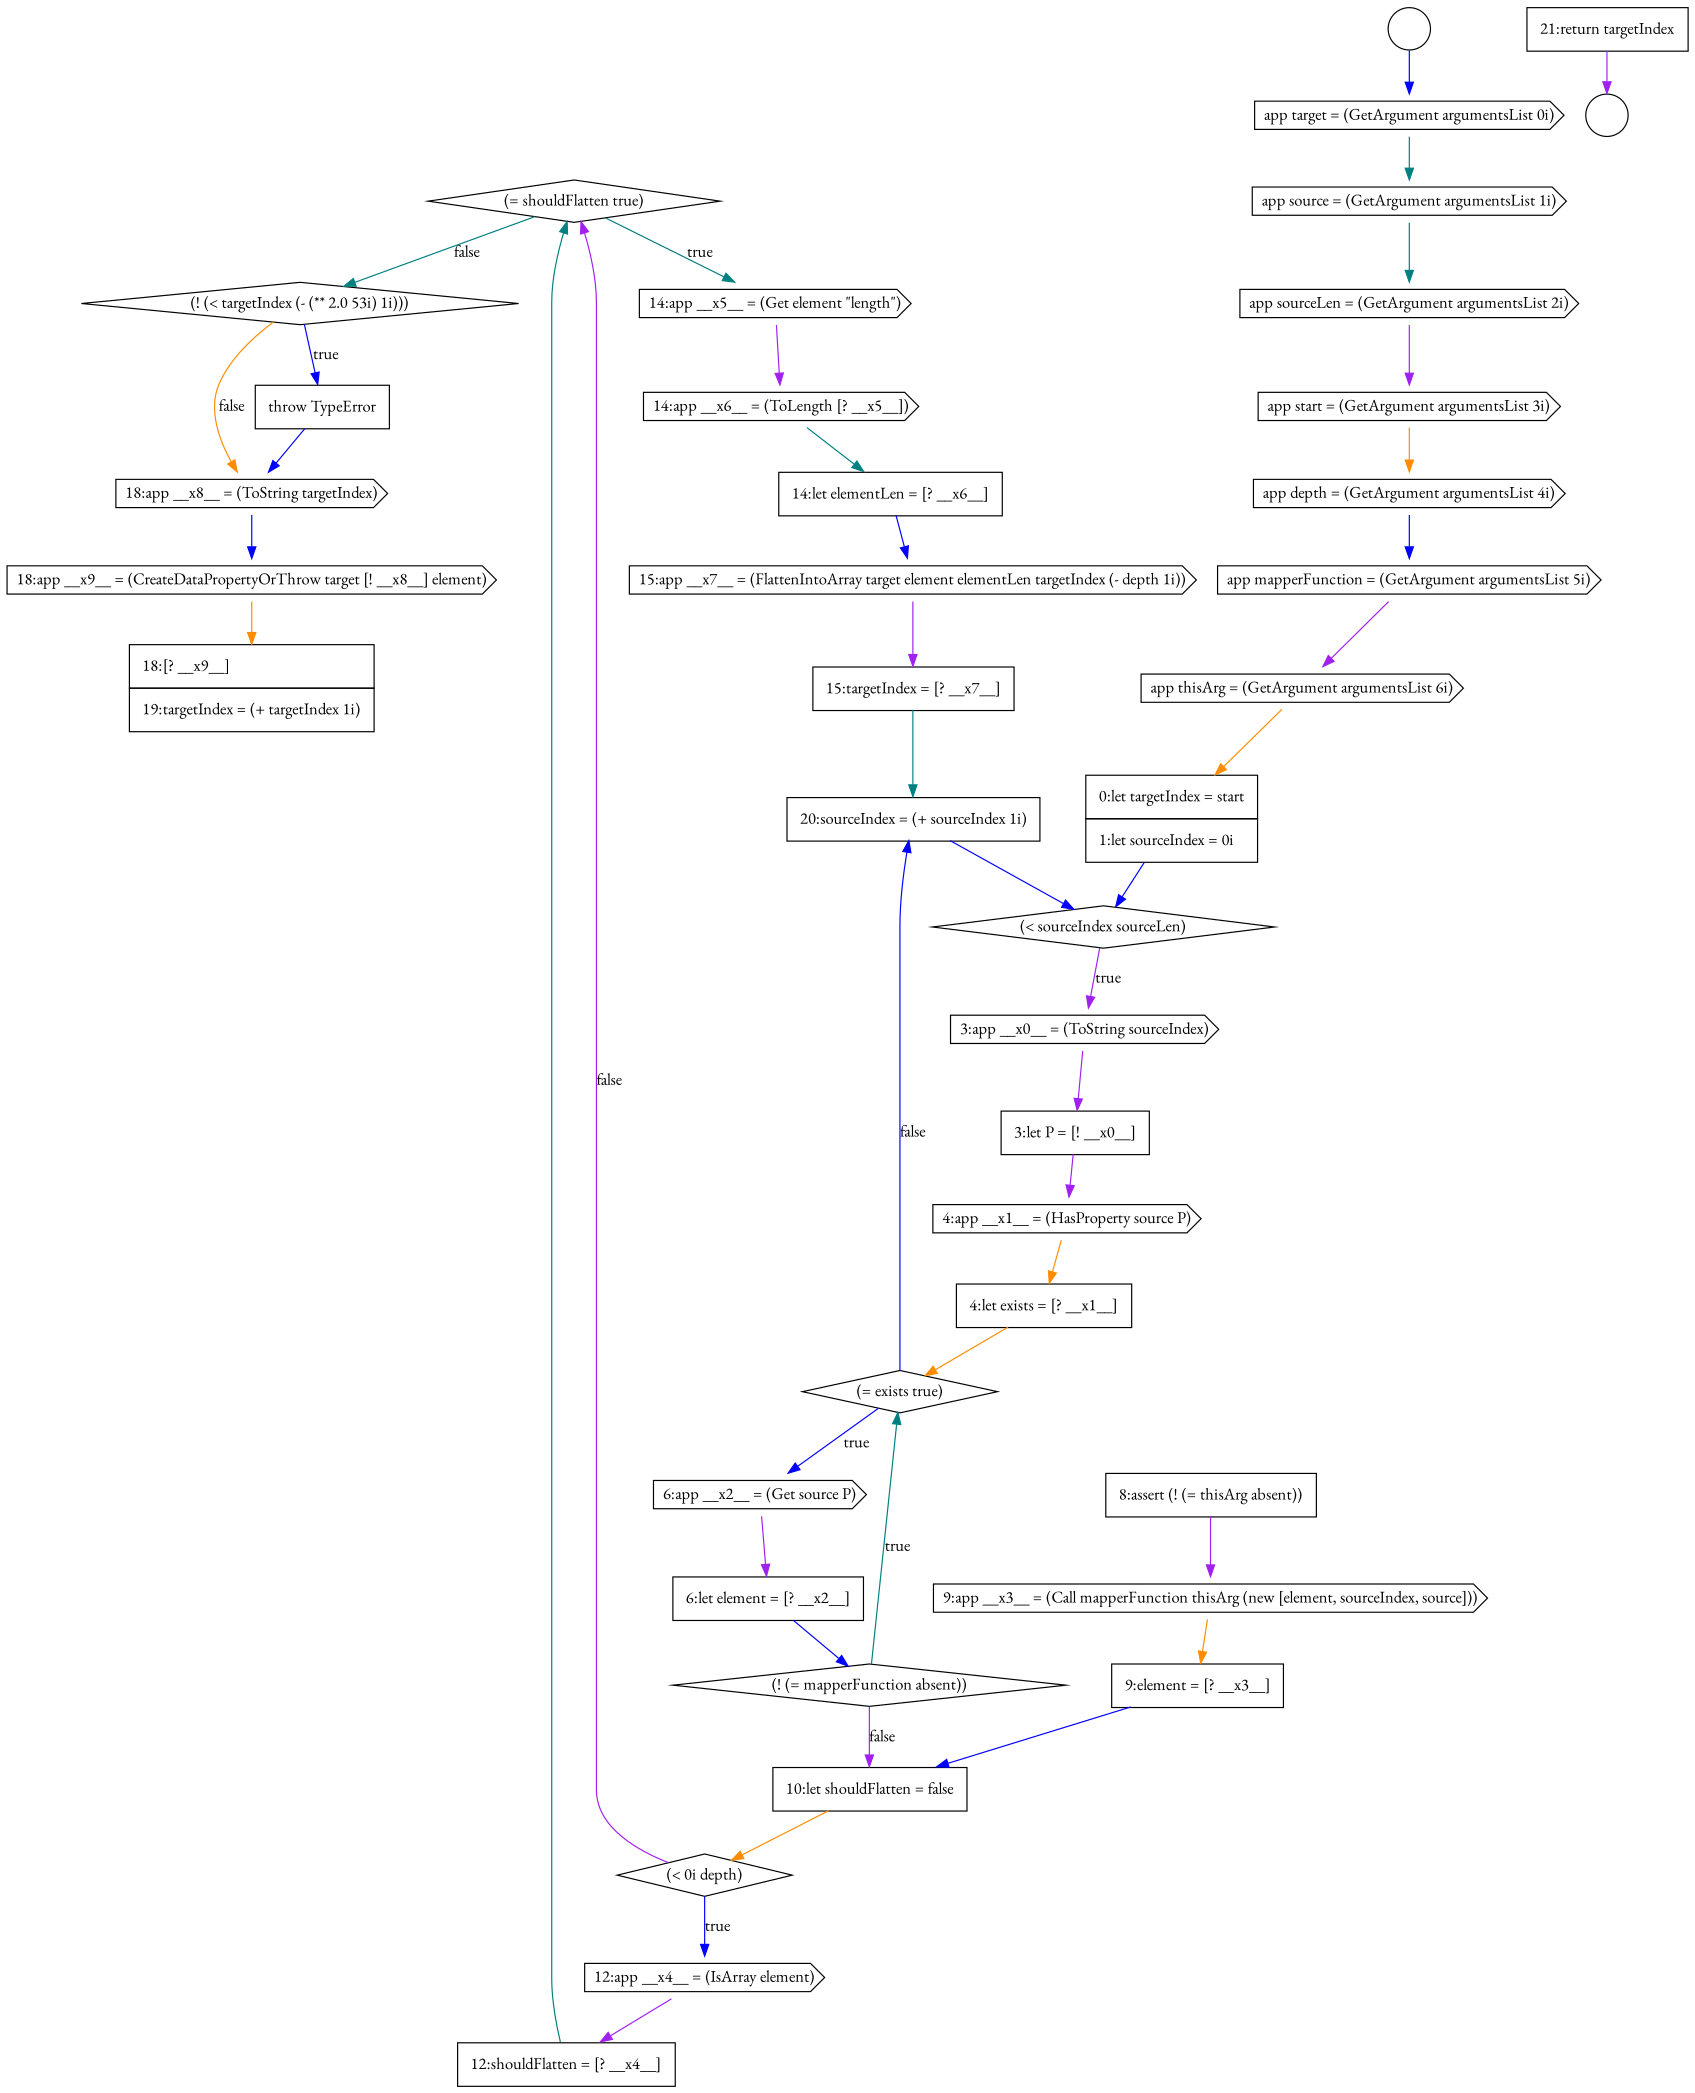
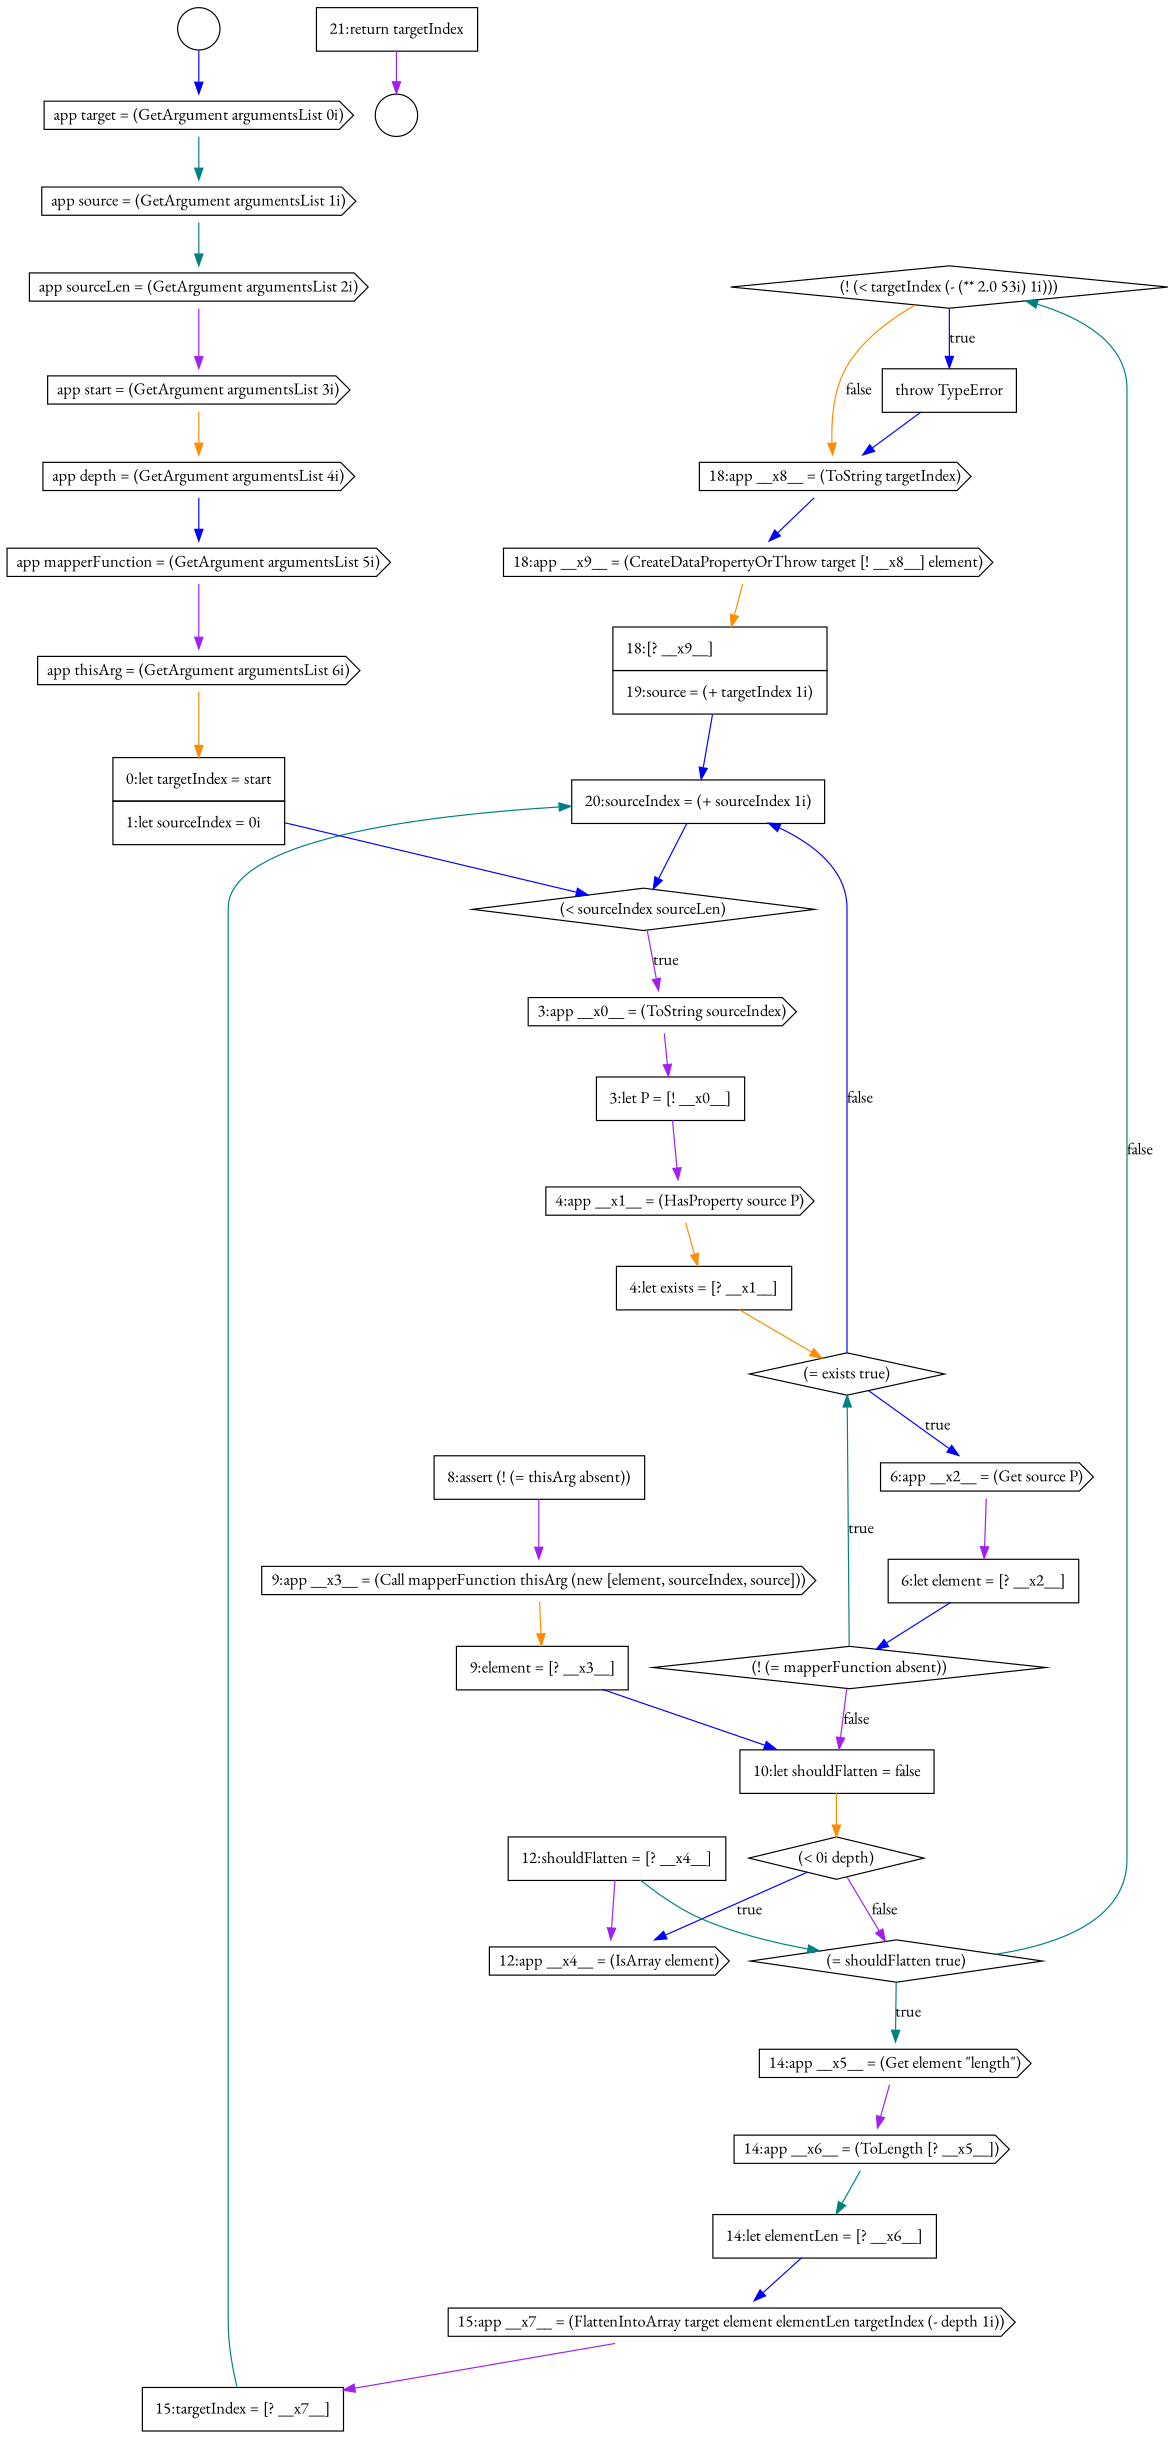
  digraph {
    fontname="EB Garamond"
    node [color=black fillcolor=white fontname="EB Garamond" shape=cds style=filled]
    edge [color=blue fontname="EB Garamond"]
    n1 [label=<<font color="black">(! (&lt; targetIndex (- (** 2.0 53i) 1i)))</font>> shape=diamond]
    n2 [label=<<font color="black">     <table border="0" cellborder="1" cellspacing="0" cellpadding="10">       <tr><td align="left">throw TypeError</td></tr>     </table>   </font>> margin=0 shape=none]
    n3 [label=<<font color="black">18:app __x8__ = (ToString targetIndex)</font>>]
    n4 [label=<<font color="black">18:app __x9__ = (CreateDataPropertyOrThrow target [! __x8__] element)</font>>]
-   n5 [label=<<font color="black">     <table border="0" cellborder="1" cellspacing="0" cellpadding="10">       <tr><td align="left">18:[? __x9__]</td></tr>       <tr><td align="left">19:targetIndex = (+ targetIndex 1i)</td></tr>     </table>   </font>> margin=0 shape=none]
+   n5 [label=<<font color="black">     <table border="0" cellborder="1" cellspacing="0" cellpadding="10">       <tr><td align="left">18:[? __x9__]</td></tr>       <tr><td align="left">19:source = (+ targetIndex 1i)</td></tr>     </table>   </font>> margin=0 shape=none]
    n6 [label=<<font color="black">     <table border="0" cellborder="1" cellspacing="0" cellpadding="10">       <tr><td align="left">20:sourceIndex = (+ sourceIndex 1i)</td></tr>     </table>   </font>> margin=0 shape=none]
    n7 [label=<<font color="black">(&lt; sourceIndex sourceLen)</font>> shape=diamond]
    n8 [label=<<font color="black">     <table border="0" cellborder="1" cellspacing="0" cellpadding="10">       <tr><td align="left">15:targetIndex = [? __x7__]</td></tr>     </table>   </font>> margin=0 shape=none]
    n9 [label=<<font color="black">app thisArg = (GetArgument argumentsList 6i)</font>>]
    n10 [label=<<font color="black">     <table border="0" cellborder="1" cellspacing="0" cellpadding="10">       <tr><td align="left">0:let targetIndex = start</td></tr>       <tr><td align="left">1:let sourceIndex = 0i</td></tr>     </table>   </font>> margin=0 shape=none]
    n11 [label=<<font color="black">4:app __x1__ = (HasProperty source P)</font>>]
    n12 [label=<<font color="black">     <table border="0" cellborder="1" cellspacing="0" cellpadding="10">       <tr><td align="left">4:let exists = [? __x1__]</td></tr>     </table>   </font>> margin=0 shape=none]
    n13 [label=<<font color="black">(= exists true)</font>> shape=diamond]
    n14 [label=<<font color="black">app start = (GetArgument argumentsList 3i)</font>>]
    n15 [label=<<font color="black">app depth = (GetArgument argumentsList 4i)</font>>]
    n16 [label=<<font color="black">app mapperFunction = (GetArgument argumentsList 5i)</font>>]
    n17 [label=<<font color="black">6:app __x2__ = (Get source P)</font>>]
    n18 [label=<<font color="black">     <table border="0" cellborder="1" cellspacing="0" cellpadding="10">       <tr><td align="left">14:let elementLen = [? __x6__]</td></tr>     </table>   </font>> margin=0 shape=none]
    n19 [label=<<font color="black">15:app __x7__ = (FlattenIntoArray target element elementLen targetIndex (- depth 1i))</font>>]
    n20 [label=<<font color="black">3:app __x0__ = (ToString sourceIndex)</font>>]
    n21 [label=<<font color="black">     <table border="0" cellborder="1" cellspacing="0" cellpadding="10">       <tr><td align="left">21:return targetIndex</td></tr>     </table>   </font>> margin=0 shape=none]
    n22 [label=" " shape=circle]
    n23 [label=<<font color="black">     <table border="0" cellborder="1" cellspacing="0" cellpadding="10">       <tr><td align="left">3:let P = [! __x0__]</td></tr>     </table>   </font>> margin=0 shape=none]
    n24 [label=<<font color="black">(&lt; 0i depth)</font>> shape=diamond]
    n25 [label=<<font color="black">12:app __x4__ = (IsArray element)</font>>]
    n26 [label=<<font color="black">(= shouldFlatten true)</font>> shape=diamond]
    n27 [label=<<font color="black">     <table border="0" cellborder="1" cellspacing="0" cellpadding="10">       <tr><td align="left">12:shouldFlatten = [? __x4__]</td></tr>     </table>   </font>> margin=0 shape=none]
    n28 [label=<<font color="black">14:app __x5__ = (Get element &quot;length&quot;)</font>>]
    n29 [label=<<font color="black">(! (= mapperFunction absent))</font>> shape=diamond]
    n30 [label=<<font color="black">     <table border="0" cellborder="1" cellspacing="0" cellpadding="10">       <tr><td align="left">10:let shouldFlatten = false</td></tr>     </table>   </font>> margin=0 shape=none]
    n31 [label=<<font color="black">     <table border="0" cellborder="1" cellspacing="0" cellpadding="10">       <tr><td align="left">8:assert (! (= thisArg absent))</td></tr>     </table>   </font>> margin=0 shape=none]
    n32 [label=<<font color="black">9:app __x3__ = (Call mapperFunction thisArg (new [element, sourceIndex, source]))</font>>]
    n33 [label=" " shape=circle]
    n34 [label=<<font color="black">app target = (GetArgument argumentsList 0i)</font>>]
    n35 [label=<<font color="black">app source = (GetArgument argumentsList 1i)</font>>]
    n36 [label=<<font color="black">     <table border="0" cellborder="1" cellspacing="0" cellpadding="10">       <tr><td align="left">6:let element = [? __x2__]</td></tr>     </table>   </font>> margin=0 shape=none]
    n37 [label=<<font color="black">14:app __x6__ = (ToLength [? __x5__])</font>>]
    n38 [label=<<font color="black">     <table border="0" cellborder="1" cellspacing="0" cellpadding="10">       <tr><td align="left">9:element = [? __x3__]</td></tr>     </table>   </font>> margin=0 shape=none]
    n39 [label=<<font color="black">app sourceLen = (GetArgument argumentsList 2i)</font>>]
    n1 -> n2 [label=<<font color="black">true</font>>]
    n1 -> n3 [color=darkorange label=<<font color="black">false</font>>]
    n2 -> n3
    n3 -> n4
    n4 -> n5 [color=darkorange]
+   n5 -> n6
    n6 -> n7
    n7 -> n20 [color=purple label=<<font color="black">true</font>>]
    n8 -> n6 [color=teal]
    n9 -> n10 [color=darkorange]
    n10 -> n7
    n11 -> n12 [color=darkorange]
    n12 -> n13 [color=darkorange]
    n13 -> n6 [label=<<font color="black">false</font>>]
    n13 -> n17 [label=<<font color="black">true</font>>]
    n14 -> n15 [color=darkorange]
    n15 -> n16
    n16 -> n9 [color=purple]
    n17 -> n36 [color=purple]
    n18 -> n19
    n19 -> n8 [color=purple]
    n20 -> n23 [color=purple]
    n21 -> n22 [color=purple]
    n23 -> n11 [color=purple]
    n24 -> n25 [label=<<font color="black">true</font>>]
    n24 -> n26 [color=purple label=<<font color="black">false</font>>]
-   n25 -> n27 [color=purple]
+   n27 -> n25 [color=purple]
    n26 -> n1 [color=teal label=<<font color="black">false</font>>]
    n26 -> n28 [color=teal label=<<font color="black">true</font>>]
    n27 -> n26 [color=teal]
    n28 -> n37 [color=purple]
    n29 -> n13 [color=teal label=<<font color="black">true</font>>]
    n29 -> n30 [color=purple label=<<font color="black">false</font>>]
    n30 -> n24 [color=darkorange]
    n31 -> n32 [color=purple]
    n32 -> n38 [color=darkorange]
    n33 -> n34
    n34 -> n35 [color=teal]
    n35 -> n39 [color=teal]
    n36 -> n29
    n37 -> n18 [color=teal]
    n38 -> n30
    n39 -> n14 [color=purple]
  }
